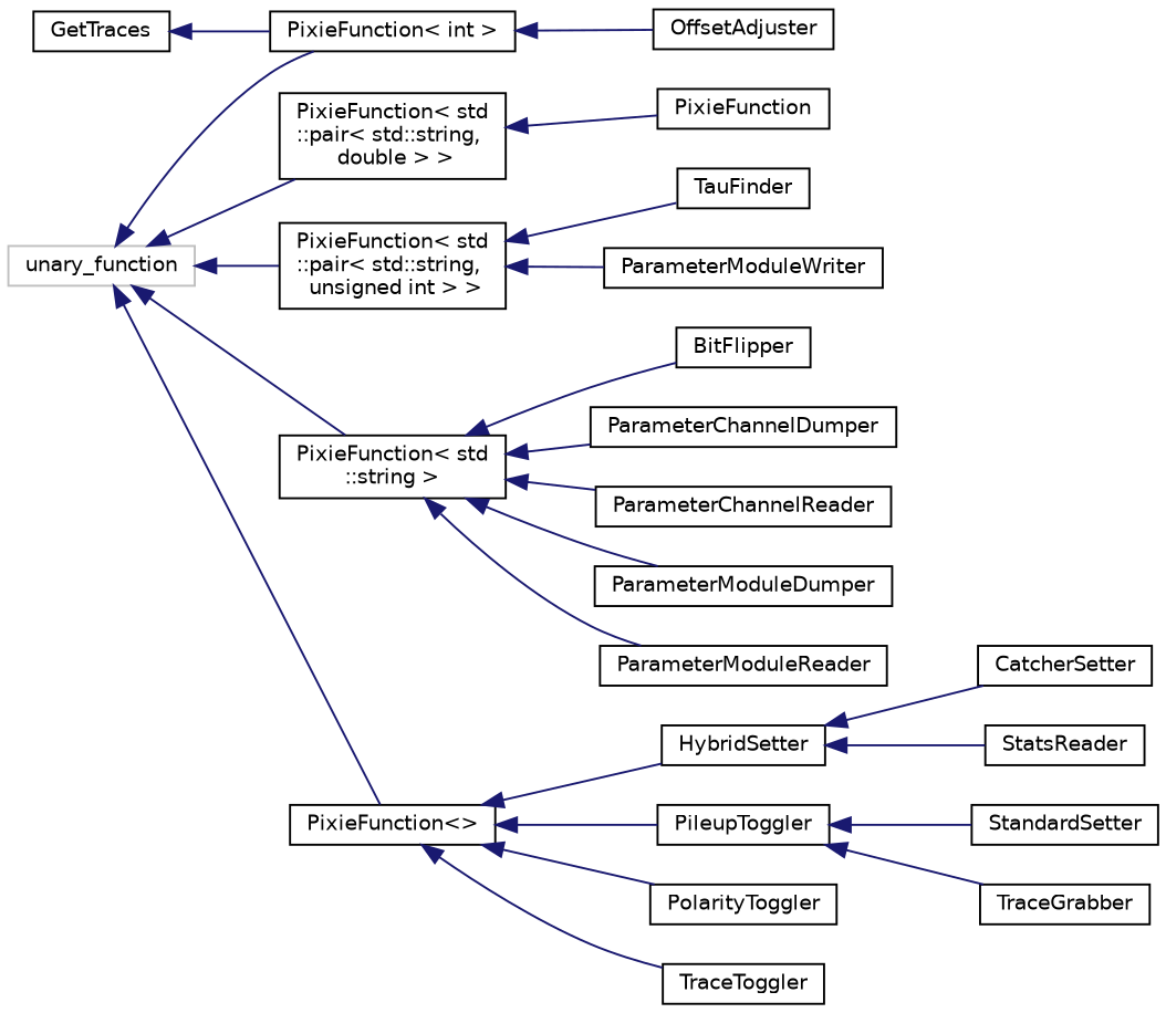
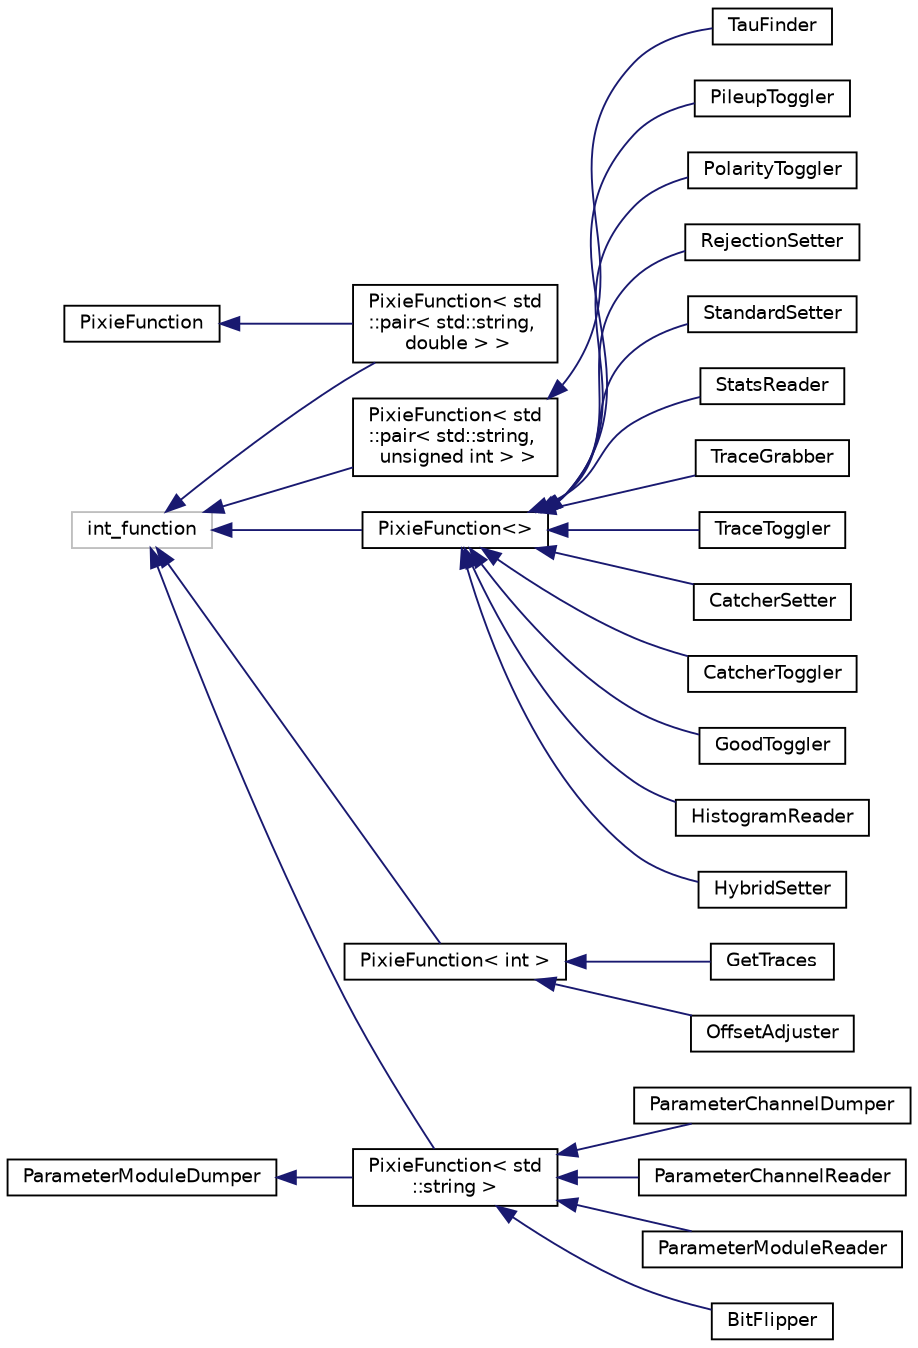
  digraph {
    rankdir=LR
    node [color=black fillcolor=white fontname=Helvetica fontsize=10 shape=record style=filled]
    edge [color=midnightblue dir=back fontname=Helvetica fontsize=10 labelfontname=Helvetica labelfontsize=10 style=solid]
-   n1 [color=grey75 height=0.2 label=unary_function width=0.4]
+   n1 [color=grey75 height=0.2 label=int_function width=0.4]
    n2 [height=0.2 label="PixieFunction\< int \>" width=0.4]
    n3 [height=0.2 label="PixieFunction\< std\l::pair\< std::string,\l double \> \>" width=0.4]
    n4 [height=0.2 label="PixieFunction\< std\l::pair\< std::string,\l unsigned int \> \>" width=0.4]
    n5 [height=0.2 label="PixieFunction\< std\l::string \>" width=0.4]
    n6 [height=0.2 label="PixieFunction\<\>" width=0.4]
    n7 [height=0.2 label=GetTraces width=0.4]
    n8 [height=0.2 label=OffsetAdjuster width=0.4]
    n9 [height=0.2 label=PixieFunction width=0.4]
    n10 [height=0.2 label=TauFinder width=0.4]
-   n11 [height=0.2 label=ParameterModuleWriter width=0.4]
    n12 [height=0.2 label=BitFlipper width=0.4]
    n13 [height=0.2 label=ParameterChannelDumper width=0.4]
    n14 [height=0.2 label=ParameterChannelReader width=0.4]
    n15 [height=0.2 label=ParameterModuleDumper width=0.4]
    n16 [height=0.2 label=ParameterModuleReader width=0.4]
    n17 [height=0.2 label=CatcherSetter width=0.4]
+   n18 [height=0.2 label=CatcherToggler width=0.4]
+   n19 [height=0.2 label=GoodToggler width=0.4]
+   n20 [height=0.2 label=HistogramReader width=0.4]
    n21 [height=0.2 label=HybridSetter width=0.4]
    n22 [height=0.2 label=PileupToggler width=0.4]
    n23 [height=0.2 label=PolarityToggler width=0.4]
+   n24 [height=0.2 label=RejectionSetter width=0.4]
    n25 [height=0.2 label=StandardSetter width=0.4]
    n26 [height=0.2 label=StatsReader width=0.4]
    n27 [height=0.2 label=TraceGrabber width=0.4]
    n28 [height=0.2 label=TraceToggler width=0.4]
    n1 -> n2
    n1 -> n3
    n1 -> n4
    n1 -> n5
    n1 -> n6
-   n7 -> n2
+   n2 -> n7
    n2 -> n8
-   n3 -> n9
+   n9 -> n3
    n4 -> n10
-   n4 -> n11
    n5 -> n12
    n5 -> n13
    n5 -> n14
-   n5 -> n15
+   n15 -> n5
    n5 -> n16
-   n21 -> n17
+   n6 -> n17
+   n6 -> n18
+   n6 -> n19
+   n6 -> n20
    n6 -> n21
    n6 -> n22
    n6 -> n23
-   n22 -> n25
-   n21 -> n26
-   n22 -> n27
+   n6 -> n24
+   n6 -> n25
+   n6 -> n26
+   n6 -> n27
    n6 -> n28
  }
